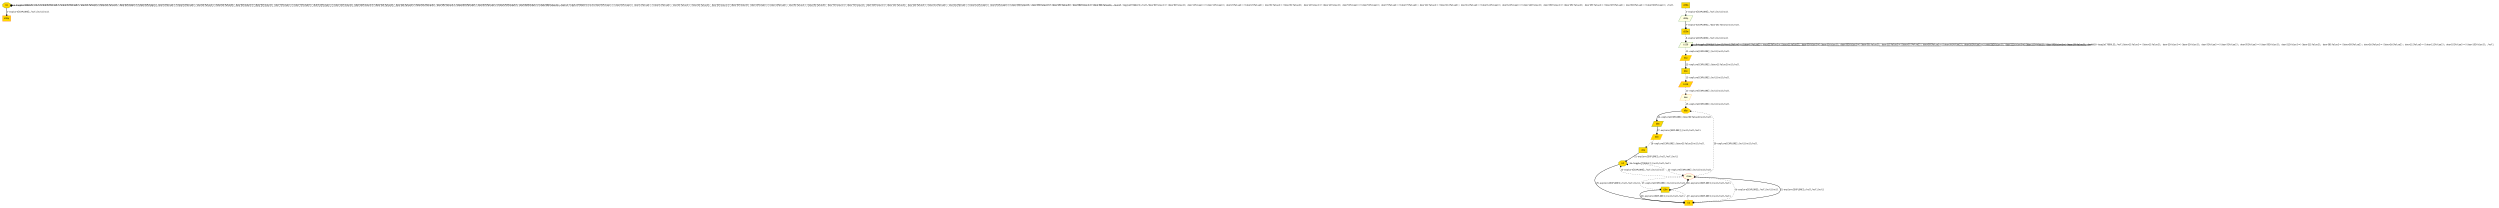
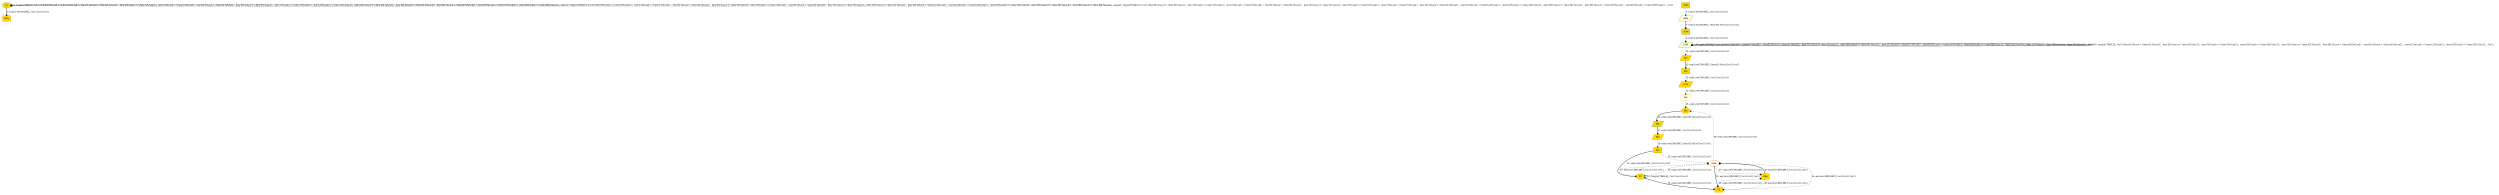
  digraph {
    fontname="JetBrains Mono"
    node [color=darkgreen fillcolor=gold fontname="JetBrains Mono" shape=box style=filled]
    edge [arrowhead=dot fontname="JetBrains Mono" style=dashed]
    b1 [shape=octagon]
    d30p [color=red]
    n3 [fillcolor=lightyellow label=d85p shape=parallelogram]
    d30m
    d25m
    b138 [fillcolor=lightyellow shape=parallelogram]
    d1p [color=darkorange shape=parallelogram]
    d1m
    b118 [color=red shape=parallelogram]
    d6m [color=darkorange fillcolor=lightyellow shape=parallelogram]
    d0p [color=darkorange shape=octagon]
    d0m [shape=parallelogram]
    d2m [color=darkorange shape=parallelogram]
    d2p
    d16m [color=red fillcolor=lightyellow shape=octagon]
    n16 [label=b9 shape=octagon]
    b2 [color=darkorange]
    d18m
    b1 -> b1 [label="1-toggle[TOGGLE];/null/door0[false]:=!(door0[false]); door1[false]:=!(door1[false]); door2[false]:=!(door2[false]); door3[false]:=!(door3[false]); door4[false]:=!(door4[false]); door5[false]:=!(door5[false]); door7[false]:=!(door7[false]); door11[false]:=!(door11[false]); door14[false]:=!(door14[false]); door16[false]:=!(door16[false]); door25[false]:=!(door25[false]); door29[false]:=!(door29[false]); door30[false]:=!(door30[false]); /null" style=bold]
    b1 -> b1 [arrowhead=box label="2-toggle[TOGGLE];/null/door0[false]:=!(door0[false]); door1[false]:=!(door1[false]); door2[false]:=!(door2[false]); door3[false]:=!(door3[false]); door4[false]:=!(door4[false]); door5[false]:=!(door5[false]); door7[false]:=!(door7[false]); door11[false]:=!(door11[false]); door14[false]:=!(door14[false]); door16[false]:=!(door16[false]); door25[false]:=!(door25[false]); door29[false]:=!(door29[false]); door30[false]:=!(door30[false]); /null"]
    b1 -> b1 [arrowhead=box label="3-toggle[TOGGLE];/null/door0[false]:=!(door0[false]); door1[false]:=!(door1[false]); door2[false]:=!(door2[false]); door3[false]:=!(door3[false]); door4[false]:=!(door4[false]); door5[false]:=!(door5[false]); door7[false]:=!(door7[false]); door11[false]:=!(door11[false]); door14[false]:=!(door14[false]); door16[false]:=!(door16[false]); door25[false]:=!(door25[false]); door29[false]:=!(door29[false]); door30[false]:=!(door30[false]); /null"]
    b1 -> d30p [label="4-explore[EXPLORE];/null/null/null" style=bold]
    n3 -> d25m [arrowhead=box label="7-explore[EXPLORE];/door25[false]/null/null" style=bold]
    d30m -> n3 [label="6-explore[EXPLORE];/null/null/null"]
    d25m -> b138 [arrowhead=box label="8-explore[EXPLORE];/null/null/null"]
    b138 -> b138 [arrowhead=box label="9-toggle[TOGGLE];/null/door1[false]:=!(door1[false]); door2[false]:=!(door2[false]); door3[false]:=!(door3[false]); door35[false]:=!(door35[false]); door21[false]:=!(door21[false]); door38[false]:=!(door38[false]); door26[false]:=!(door26[false]); door11[false]:=!(door11[false]); door15[false]:=!(door15[false]); /null"]
    b138 -> b138 [label="10-toggle[TOGGLE];/null/door1[false]:=!(door1[false]); door2[false]:=!(door2[false]); door3[false]:=!(door3[false]); door35[false]:=!(door35[false]); door21[false]:=!(door21[false]); door38[false]:=!(door38[false]); door26[false]:=!(door26[false]); door11[false]:=!(door11[false]); door15[false]:=!(door15[false]); /null" style=bold]
    b138 -> d1p [label="11-explore[EXPLORE];/null/null/null"]
    d1p -> d1m [label="12-explore[EXPLORE];/door1[false]/null/null" style=bold]
    d1m -> b118 [arrowhead=box label="13-explore[EXPLORE];/null/null/null"]
    b118 -> d6m [label="14-explore[EXPLORE];/null/null/null"]
    d6m -> d0p [arrowhead=box label="15-explore[EXPLORE];/null/null/null"]
    d0p -> d0m [label="16-explore[EXPLORE];/door0[false]/null/null" style=bold]
    d0m -> d2m [label="17-explore[EXPLORE];/null/null/null" style=bold]
    d2m -> d2p [label="18-explore[EXPLORE];/door2[false]/null/null"]
+   d2p -> d16m [label="19-explore[EXPLORE];/null/null/null"]
    d2p -> n16 [label="21-explore[EXPLORE];/null/null/null" style=bold]
    d16m -> d0p [label="20-explore[EXPLORE];/null/null/null"]
    d16m -> n16 [label="23-explore[EXPLORE];/null/null/null"]
    d16m -> b2 [arrowhead=box label="31-explore[EXPLORE];/null/null/null" style=bold]
    d16m -> d18m [arrowhead=box label="27-explore[EXPLORE];/null/null/null"]
    n16 -> d16m [arrowhead=box label="22-explore[EXPLORE];/null/null/null"]
    n16 -> n16 [label="24-toggle[TOGGLE];/null/null/null"]
    n16 -> b2 [label="25-explore[EXPLORE];/null/null/null" style=bold]
    b2 -> d16m [arrowhead=box label="26-explore[EXPLORE];/null/null/null"]
    b2 -> d18m [arrowhead=box label="29-explore[EXPLORE];/null/null/null"]
    d18m -> d16m [arrowhead=box label="30-explore[EXPLORE];/null/null/null" style=bold]
-   d18m -> b2 [arrowhead=box label="28-explore[EXPLORE];/null/null/null" style=bold]
+   d18m -> b2 [arrowhead=box label="28-explore[EXPLORE];/null/null/null"]
  }
